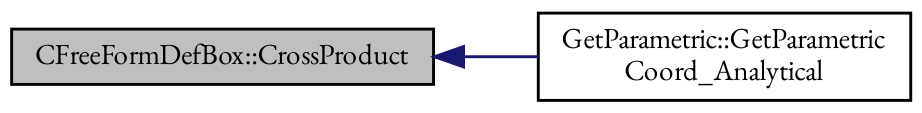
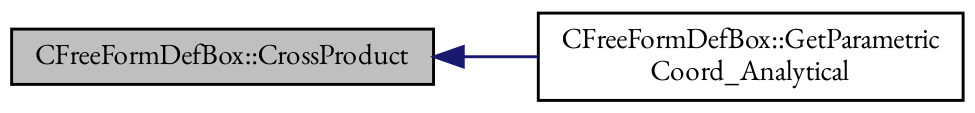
  digraph {
    rankdir=LR
    fontname="EB Garamond"
    node [color=black fontname="EB Garamond" fontsize=10 shape=record style=filled]
    n1 [fillcolor=grey75 fontcolor=black height=0.2 label="CFreeFormDefBox::CrossProduct" width=0.4]
-   n2 [fillcolor=white height=0.2 label="GetParametric::GetParametric\lCoord_Analytical" width=0.4]
+   n2 [fillcolor=white height=0.2 label="CFreeFormDefBox::GetParametric\lCoord_Analytical" width=0.4]
    n1 -> n2 [color=midnightblue dir=back fontname="EB Garamond" fontsize=10 labelfontname=Helvetica labelfontsize=10 style=solid]
  }
